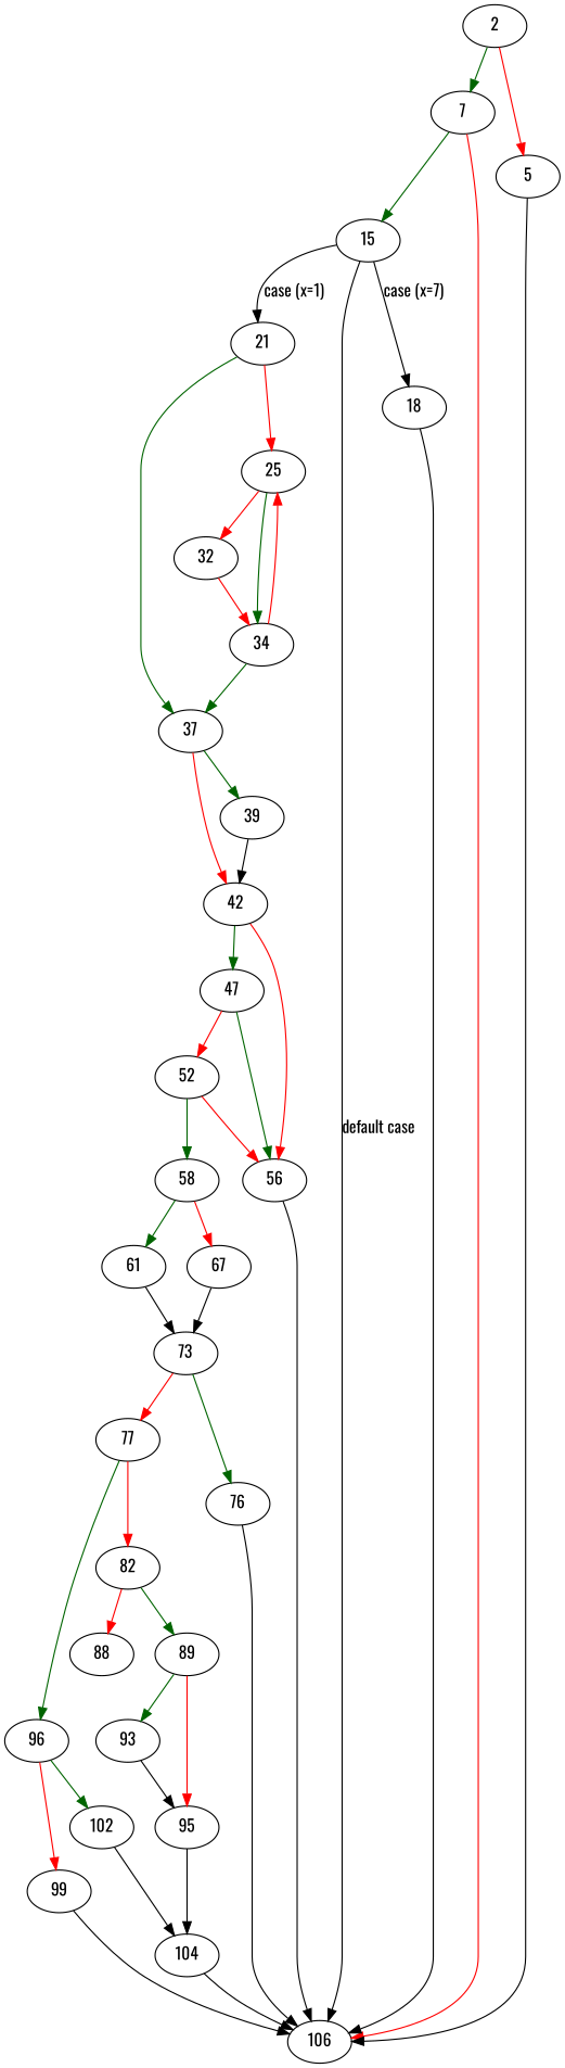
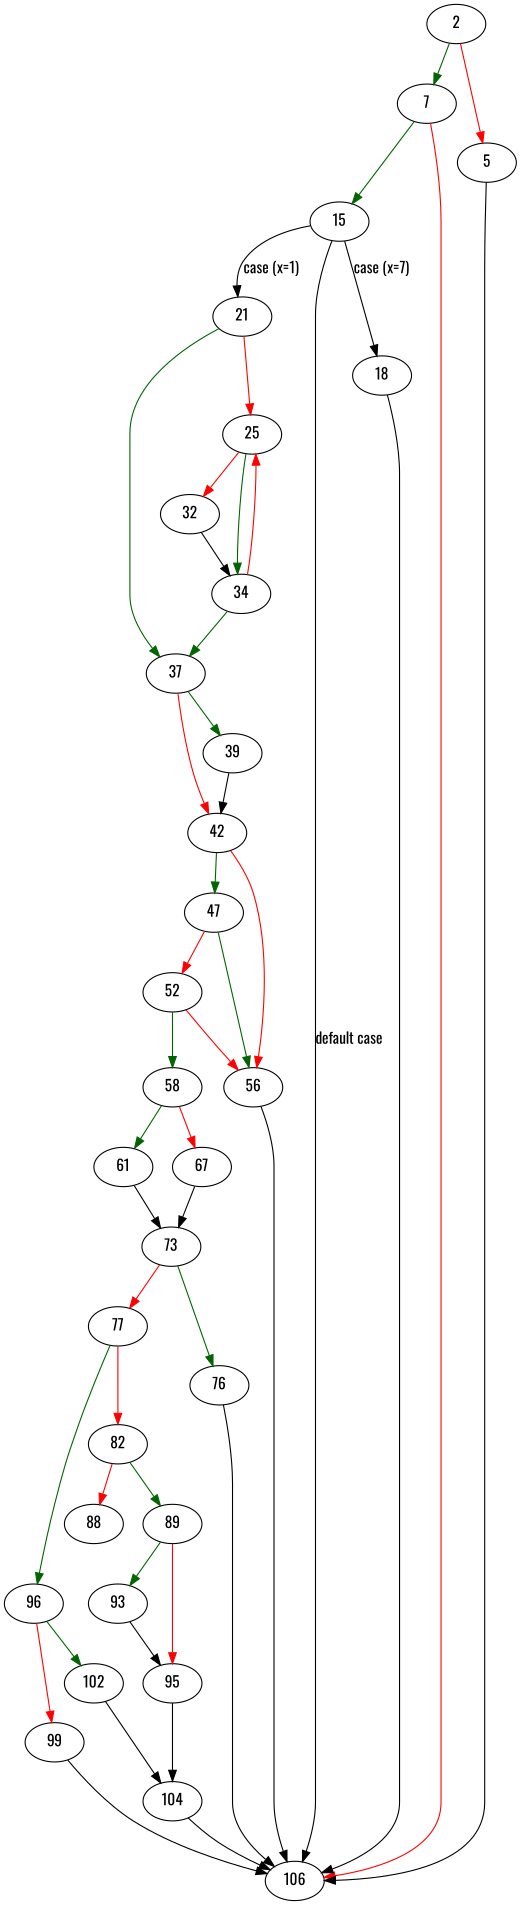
  strict digraph {
    fontname=Oswald
    node [fontname=Oswald]
    edge [cond=true fontname=Oswald]
    2 [entry=true]
    7
    5
    106
    15
    18
    21
    37
    25
    39
    42
    34
    32
    47
    56
    52
    58
    n18 [label=61]
    67
    73
    76
    77
    96
    82
    102
    99
    89
    88
    104
    93
    95
    2 -> 7 [color=darkgreen]
    2 -> 5 [color=red cond=false]
    7 -> 106 [color=red cond=false]
    7 -> 15 [color=darkgreen]
    5 -> 106 [cond=""]
    15 -> 106 [cond="default case" label="default case"]
    15 -> 18 [cond="case (x=9)" label="case (x=7)"]
    15 -> 21 [cond="case (x=1)" label="case (x=1)"]
    18 -> 106 [cond=""]
    21 -> 37 [color=darkgreen]
    21 -> 25 [color=red cond=false]
    37 -> 39 [color=darkgreen]
    37 -> 42 [color=red cond=false]
    25 -> 34 [color=darkgreen]
    25 -> 32 [color=red cond=false]
    39 -> 42 [cond=""]
    42 -> 47 [color=darkgreen]
    42 -> 56 [color=red cond=false]
    34 -> 37 [color=darkgreen]
    34 -> 25 [color=red cond=false]
-   32 -> 34 [color=red cond=""]
+   32 -> 34 [cond=""]
    47 -> 56 [color=darkgreen]
    47 -> 52 [color=red cond=false]
    56 -> 106 [cond=""]
    52 -> 56 [color=red cond=false]
    52 -> 58 [color=darkgreen]
    58 -> n18 [color=darkgreen]
    58 -> 67 [color=red cond=false]
    n18 -> 73 [cond=""]
    67 -> 73 [cond=""]
    73 -> 76 [color=darkgreen]
    73 -> 77 [color=red cond=false]
    76 -> 106 [cond=""]
    77 -> 96 [color=darkgreen]
    77 -> 82 [color=red cond=false]
    96 -> 102 [color=darkgreen]
    96 -> 99 [color=red cond=false]
    82 -> 89 [color=darkgreen]
    82 -> 88 [color=red cond=false]
    102 -> 104 [cond=""]
    99 -> 106 [cond=""]
    89 -> 93 [color=darkgreen]
    89 -> 95 [color=red cond=false]
    104 -> 106 [cond=""]
    93 -> 95 [cond=""]
    95 -> 104 [cond=""]
  }
